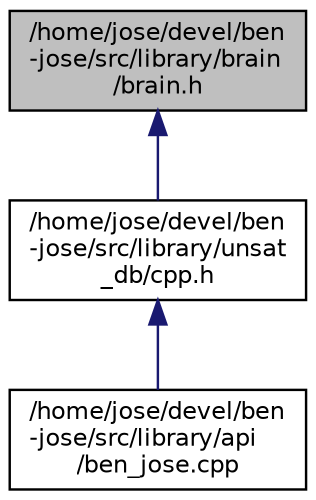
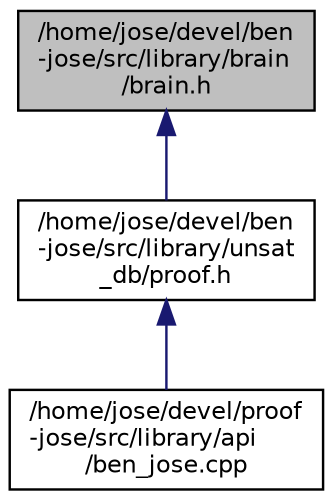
  digraph {
    node [color=black fillcolor=white fontname=Helvetica fontsize=10 shape=record style=filled]
    edge [color=midnightblue dir=back fontname=Helvetica fontsize=10 labelfontname=Helvetica labelfontsize=10 style=solid]
    n1 [fillcolor=grey75 fontcolor=black height=0.2 label="/home/jose/devel/ben\l-jose/src/library/brain\l/brain.h" width=0.4]
-   n2 [height=0.2 label="/home/jose/devel/ben\l-jose/src/library/unsat\l_db/cpp.h" width=0.4]
-   n3 [height=0.2 label="/home/jose/devel/ben\l-jose/src/library/api\l/ben_jose.cpp" width=0.4]
+   n2 [height=0.2 label="/home/jose/devel/ben\l-jose/src/library/unsat\l_db/proof.h" width=0.4]
+   n3 [height=0.2 label="/home/jose/devel/proof\l-jose/src/library/api\l/ben_jose.cpp" width=0.4]
    n1 -> n2
    n2 -> n3
  }
